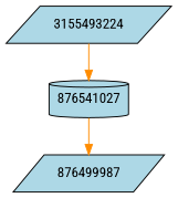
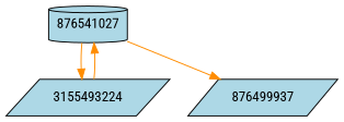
  strict digraph {
    fontname="Roboto Condensed"
    node [fillcolor=lightblue fontname="Roboto Condensed" shape=parallelogram style=filled]
    edge [color=darkorange fontname="Roboto Condensed"]
    n1 [label=876541027 shape=cylinder]
    3155493224
-   876499937 [label=876499987]
+   876499937
+   n1 -> 3155493224
    n1 -> 876499937
    3155493224 -> n1
  }
